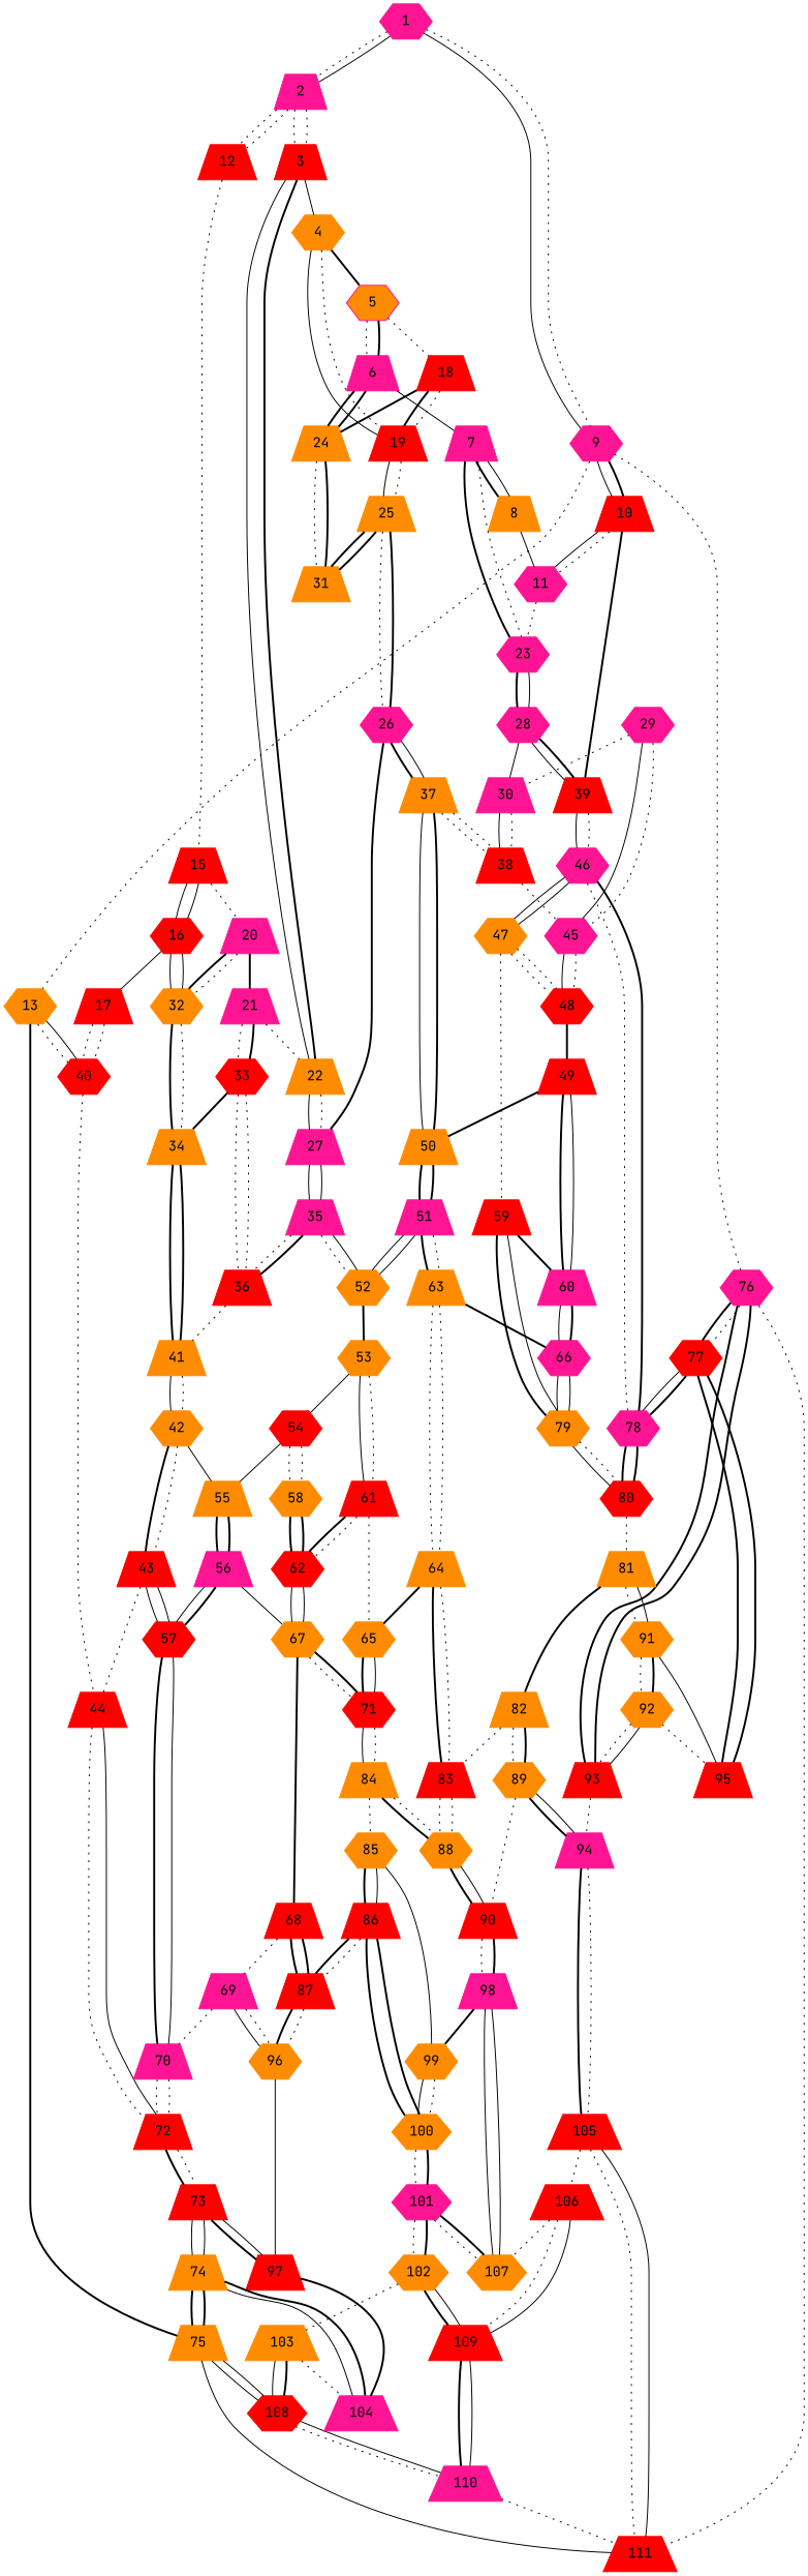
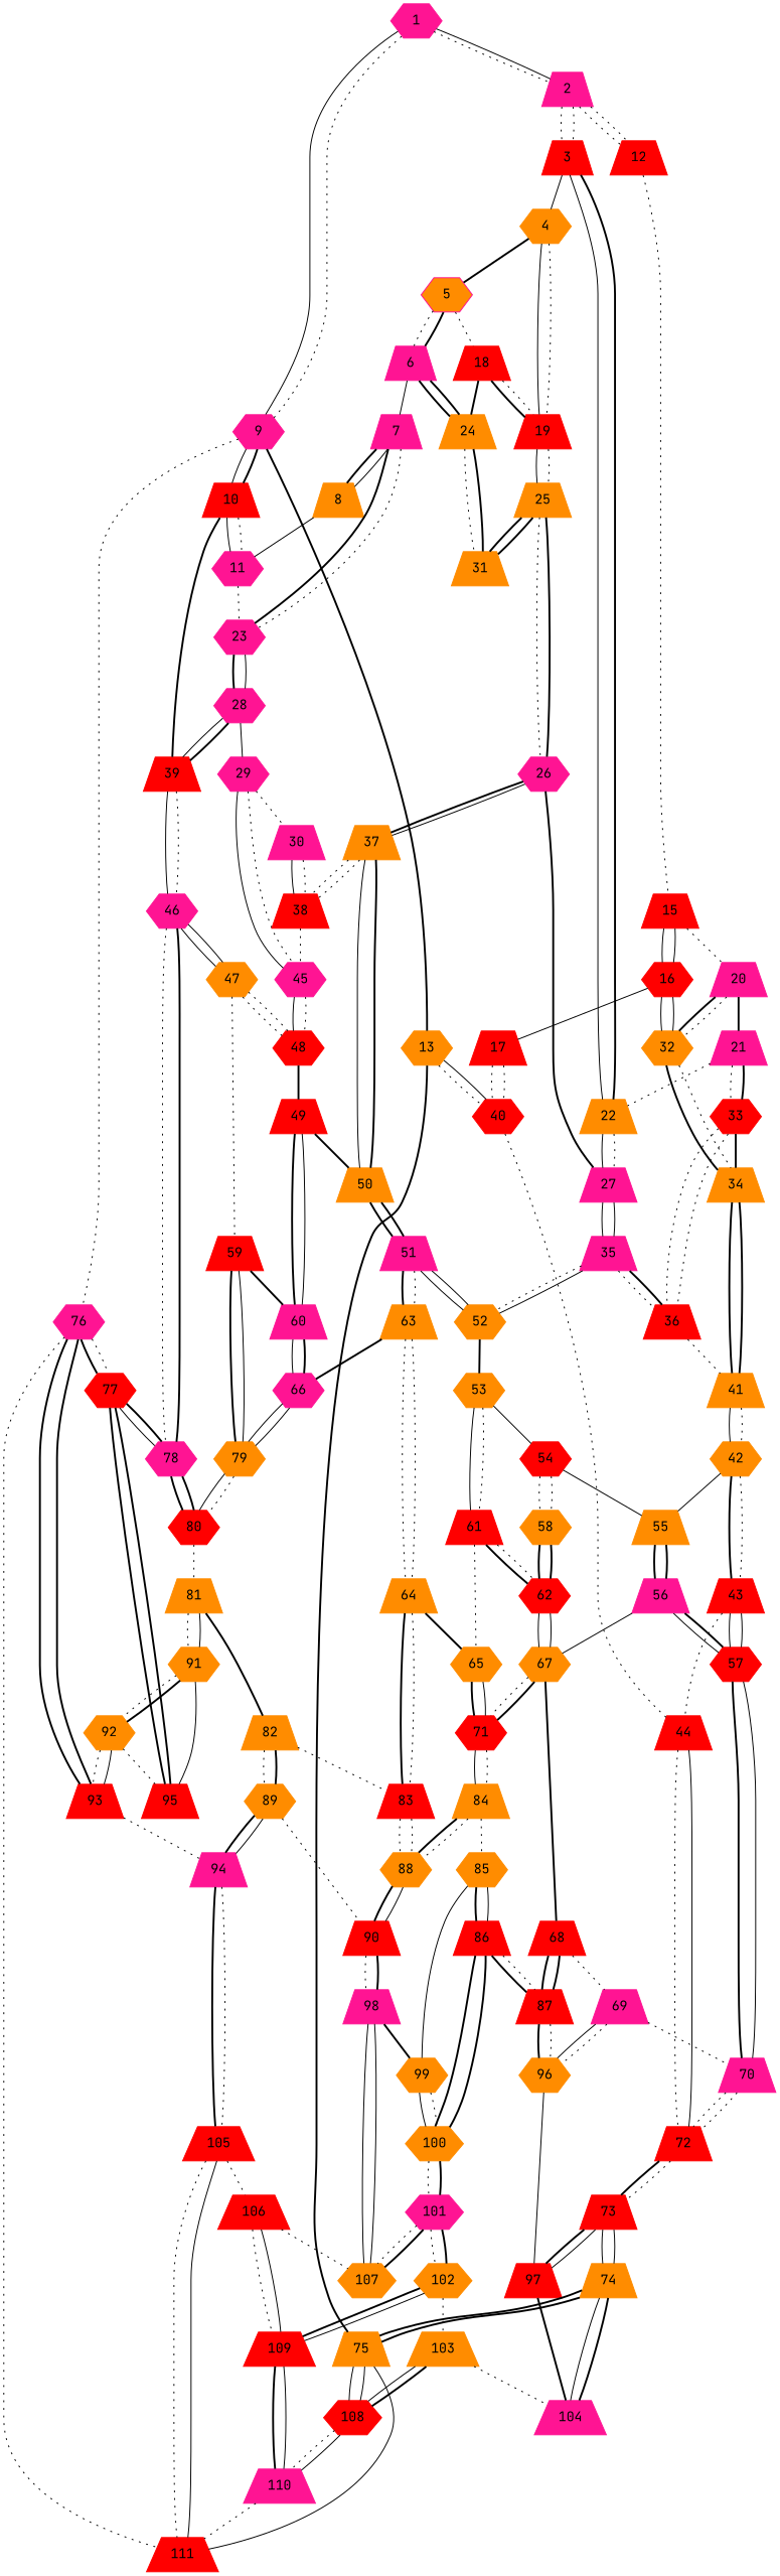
  graph {
    fontname="JetBrains Mono"
    node [color=red fontname="JetBrains Mono" shape=trapezium style=filled]
    edge [fontname="JetBrains Mono" style=dotted]
    1 [color=deeppink shape=hexagon]
    2 [color=deeppink]
    9 [color=deeppink shape=hexagon]
    3
    12
    10
    13 [color=darkorange shape=hexagon]
    76 [color=deeppink shape=hexagon]
    4 [color=darkorange shape=hexagon]
    22 [color=darkorange]
    15
    5 [color=deeppink fillcolor=darkorange shape=hexagon]
    19
    27 [color=deeppink]
    6 [color=deeppink]
    18
    25 [color=darkorange]
    7 [color=deeppink]
    24 [color=darkorange]
    8 [color=darkorange]
    23 [color=deeppink shape=hexagon]
    31 [color=darkorange]
    11 [color=deeppink shape=hexagon]
    28 [color=deeppink shape=hexagon]
    39
    40 [shape=hexagon]
    75 [color=darkorange]
    111
    77 [shape=hexagon]
    93
    46 [color=deeppink shape=hexagon]
    16 [shape=hexagon]
    20 [color=deeppink]
    44
    108 [shape=hexagon]
    17
    32 [color=darkorange shape=hexagon]
    21 [color=deeppink]
    34 [color=darkorange]
    26 [color=deeppink shape=hexagon]
    33 [shape=hexagon]
    36
    35 [color=deeppink]
    29 [color=deeppink shape=hexagon]
    37 [color=darkorange]
    38
    50 [color=darkorange]
    52 [color=darkorange shape=hexagon]
    30 [color=deeppink]
    45 [color=deeppink shape=hexagon]
    48 [shape=hexagon]
    41 [color=darkorange]
    42 [color=darkorange shape=hexagon]
    53 [color=darkorange shape=hexagon]
    51 [color=deeppink]
    47 [color=darkorange shape=hexagon]
    78 [color=deeppink shape=hexagon]
    72
    43
    55 [color=darkorange]
    57 [shape=hexagon]
    56 [color=deeppink]
    70 [color=deeppink]
    73
    49
    59
    80 [shape=hexagon]
    60 [color=deeppink]
    79 [color=darkorange shape=hexagon]
    66 [color=deeppink shape=hexagon]
    63 [color=darkorange]
    64 [color=darkorange]
    54 [shape=hexagon]
    61
    58 [color=darkorange shape=hexagon]
    62 [shape=hexagon]
    65 [color=darkorange shape=hexagon]
    67 [color=darkorange shape=hexagon]
    71 [shape=hexagon]
    68
    83
    88 [color=darkorange shape=hexagon]
    84 [color=darkorange]
    69 [color=deeppink]
    87
    96 [color=darkorange shape=hexagon]
    97
    85 [color=darkorange shape=hexagon]
    74 [color=darkorange]
    104 [color=deeppink]
    110 [color=deeppink]
    95
    94 [color=deeppink]
    81 [color=darkorange]
    82 [color=darkorange]
    91 [color=darkorange shape=hexagon]
    89 [color=darkorange shape=hexagon]
    92 [color=darkorange shape=hexagon]
    90
    86
    99 [color=darkorange shape=hexagon]
    100 [color=darkorange shape=hexagon]
    101 [color=deeppink shape=hexagon]
    98 [color=deeppink]
    105
    107 [color=darkorange shape=hexagon]
    106
    102 [color=darkorange shape=hexagon]
    103 [color=darkorange]
    109
    1 -- 2
    1 -- 2 [style=solid]
    1 -- 9 [style=solid]
    1 -- 9
    2 -- 3
    2 -- 3
    2 -- 12
    2 -- 12
    9 -- 10 [style=solid]
    9 -- 10 [style=bold]
-   9 -- 13
+   9 -- 13 [style=bold]
    9 -- 76
    3 -- 4 [style=solid]
    3 -- 22 [style=solid]
    3 -- 22 [style=bold]
    12 -- 15
    10 -- 11 [style=solid]
    10 -- 11
    10 -- 39 [style=bold]
    13 -- 40
    13 -- 40 [style=solid]
    13 -- 75 [style=bold]
    76 -- 111
    76 -- 77 [style=bold]
    76 -- 77
    76 -- 93 [style=bold]
    76 -- 93 [style=bold]
    4 -- 5 [style=bold]
    4 -- 19 [style=solid]
    4 -- 19
    22 -- 27 [style=solid]
    22 -- 27
    15 -- 16 [style=solid]
    15 -- 16 [style=solid]
    15 -- 20
    5 -- 6
    5 -- 6 [style=bold]
    5 -- 18
    19 -- 25 [style=solid]
    19 -- 25
    27 -- 35 [style=solid]
    27 -- 35 [style=solid]
    6 -- 7 [style=solid]
    6 -- 24 [style=bold]
    6 -- 24 [style=bold]
    18 -- 19 [style=bold]
    18 -- 19
    18 -- 24 [style=bold]
    25 -- 31 [style=bold]
    25 -- 31 [style=bold]
    25 -- 26
    25 -- 26 [style=bold]
    7 -- 8 [style=bold]
    7 -- 8 [style=solid]
    7 -- 23 [style=bold]
    7 -- 23
    24 -- 31
    24 -- 31 [style=bold]
    8 -- 11 [style=solid]
    23 -- 28 [style=bold]
    23 -- 28 [style=solid]
    11 -- 23
    28 -- 39 [style=solid]
    28 -- 39 [style=bold]
-   28 -- 30 [style=solid]
+   28 -- 29 [style=solid]
    39 -- 46 [style=solid]
    39 -- 46
    40 -- 44
    75 -- 111 [style=solid]
    75 -- 108 [style=solid]
    75 -- 108 [style=solid]
    77 -- 78 [style=solid]
    77 -- 78 [style=bold]
    77 -- 95 [style=bold]
    77 -- 95 [style=bold]
    93 -- 94
    46 -- 47 [style=solid]
    46 -- 47 [style=solid]
    46 -- 78
    46 -- 78 [style=bold]
    16 -- 17 [style=solid]
    16 -- 32 [style=solid]
    16 -- 32 [style=solid]
    20 -- 32 [style=bold]
    20 -- 32
    20 -- 21 [style=bold]
    44 -- 72
    44 -- 72 [style=solid]
    108 -- 110
    108 -- 110 [style=solid]
    17 -- 40
    17 -- 40
    32 -- 34 [style=bold]
    32 -- 34
    21 -- 22
    21 -- 33
    21 -- 33 [style=bold]
    34 -- 41 [style=bold]
    34 -- 41 [style=bold]
    26 -- 27 [style=bold]
    26 -- 37 [style=bold]
    26 -- 37 [style=solid]
    33 -- 34 [style=bold]
    33 -- 36
    33 -- 36
    36 -- 41
    35 -- 36
    35 -- 36 [style=bold]
    35 -- 52
    35 -- 52 [style=solid]
    29 -- 30
    29 -- 45 [style=solid]
    29 -- 45
    37 -- 38
    37 -- 38
    37 -- 50 [style=solid]
    37 -- 50 [style=bold]
    38 -- 45
    50 -- 51 [style=bold]
    50 -- 51 [style=bold]
    52 -- 53 [style=bold]
    30 -- 38 [style=solid]
    30 -- 38
    45 -- 48 [style=solid]
    45 -- 48
    48 -- 49 [style=bold]
    41 -- 42 [style=solid]
    41 -- 42
    42 -- 43 [style=bold]
    42 -- 43
    42 -- 55 [style=solid]
    53 -- 54 [style=solid]
    53 -- 61 [style=solid]
    53 -- 61
    51 -- 52 [style=solid]
    51 -- 52 [style=solid]
    51 -- 63 [style=bold]
    51 -- 63
    47 -- 48
    47 -- 48
    47 -- 59
    78 -- 80 [style=bold]
    78 -- 80 [style=bold]
    72 -- 73 [style=bold]
    72 -- 73
    43 -- 44
    43 -- 57 [style=solid]
    43 -- 57 [style=solid]
    55 -- 56 [style=bold]
    55 -- 56 [style=bold]
    57 -- 70 [style=bold]
    57 -- 70 [style=solid]
    56 -- 57 [style=solid]
    56 -- 57 [style=bold]
    56 -- 67 [style=solid]
    70 -- 72
    70 -- 72
    73 -- 97 [style=bold]
    73 -- 97 [style=solid]
    73 -- 74 [style=solid]
    73 -- 74 [style=solid]
    49 -- 50 [style=bold]
    49 -- 60 [style=bold]
    49 -- 60 [style=solid]
    59 -- 60 [style=bold]
    59 -- 79 [style=bold]
    59 -- 79 [style=solid]
    80 -- 81
    60 -- 66 [style=solid]
    60 -- 66 [style=bold]
    79 -- 80 [style=solid]
    79 -- 80
    66 -- 79 [style=solid]
    66 -- 79 [style=solid]
    63 -- 66 [style=bold]
    63 -- 64
    63 -- 64
    64 -- 65 [style=bold]
    64 -- 83 [style=bold]
    64 -- 83
    54 -- 55 [style=solid]
    54 -- 58
    54 -- 58
    61 -- 62 [style=bold]
    61 -- 62
    61 -- 65
    58 -- 62 [style=bold]
    58 -- 62 [style=bold]
    62 -- 67 [style=solid]
    62 -- 67 [style=solid]
    65 -- 71 [style=bold]
    65 -- 71 [style=solid]
    67 -- 71
    67 -- 71 [style=bold]
    67 -- 68 [style=bold]
    71 -- 84 [style=solid]
    71 -- 84
    68 -- 69
    68 -- 87 [style=bold]
    68 -- 87 [style=bold]
    83 -- 88
    83 -- 88
    88 -- 90 [style=bold]
    88 -- 90 [style=solid]
    84 -- 88 [style=bold]
    84 -- 88
    84 -- 85
    69 -- 70
    69 -- 96 [style=solid]
    69 -- 96
    87 -- 96 [style=bold]
    87 -- 96
    96 -- 97 [style=solid]
    97 -- 104 [style=bold]
    85 -- 86 [style=bold]
    85 -- 86 [style=solid]
    85 -- 99 [style=solid]
    74 -- 75 [style=bold]
    74 -- 75 [style=bold]
    74 -- 104 [style=solid]
    74 -- 104 [style=bold]
    110 -- 111
    94 -- 105 [style=bold]
    94 -- 105
    81 -- 82 [style=bold]
    81 -- 91
    81 -- 91 [style=solid]
    82 -- 83
    82 -- 89
    82 -- 89 [style=bold]
    91 -- 95 [style=solid]
    91 -- 92
    91 -- 92 [style=bold]
    89 -- 94 [style=bold]
    89 -- 94 [style=solid]
    89 -- 90
    92 -- 93
    92 -- 93 [style=solid]
    92 -- 95
    90 -- 98
    90 -- 98 [style=bold]
    86 -- 87 [style=bold]
    86 -- 87
    86 -- 100 [style=bold]
    86 -- 100 [style=bold]
    99 -- 100 [style=solid]
    99 -- 100
    100 -- 101
    100 -- 101 [style=bold]
    101 -- 107
    101 -- 107 [style=bold]
    101 -- 102
    101 -- 102 [style=bold]
    98 -- 99 [style=bold]
    98 -- 107 [style=solid]
    98 -- 107 [style=solid]
    105 -- 111
    105 -- 111 [style=solid]
    105 -- 106
    106 -- 107
    106 -- 109
    106 -- 109 [style=solid]
    102 -- 103
    102 -- 109 [style=bold]
    102 -- 109 [style=solid]
    103 -- 108 [style=solid]
    103 -- 108 [style=bold]
    103 -- 104
    109 -- 110 [style=bold]
    109 -- 110 [style=solid]
  }
